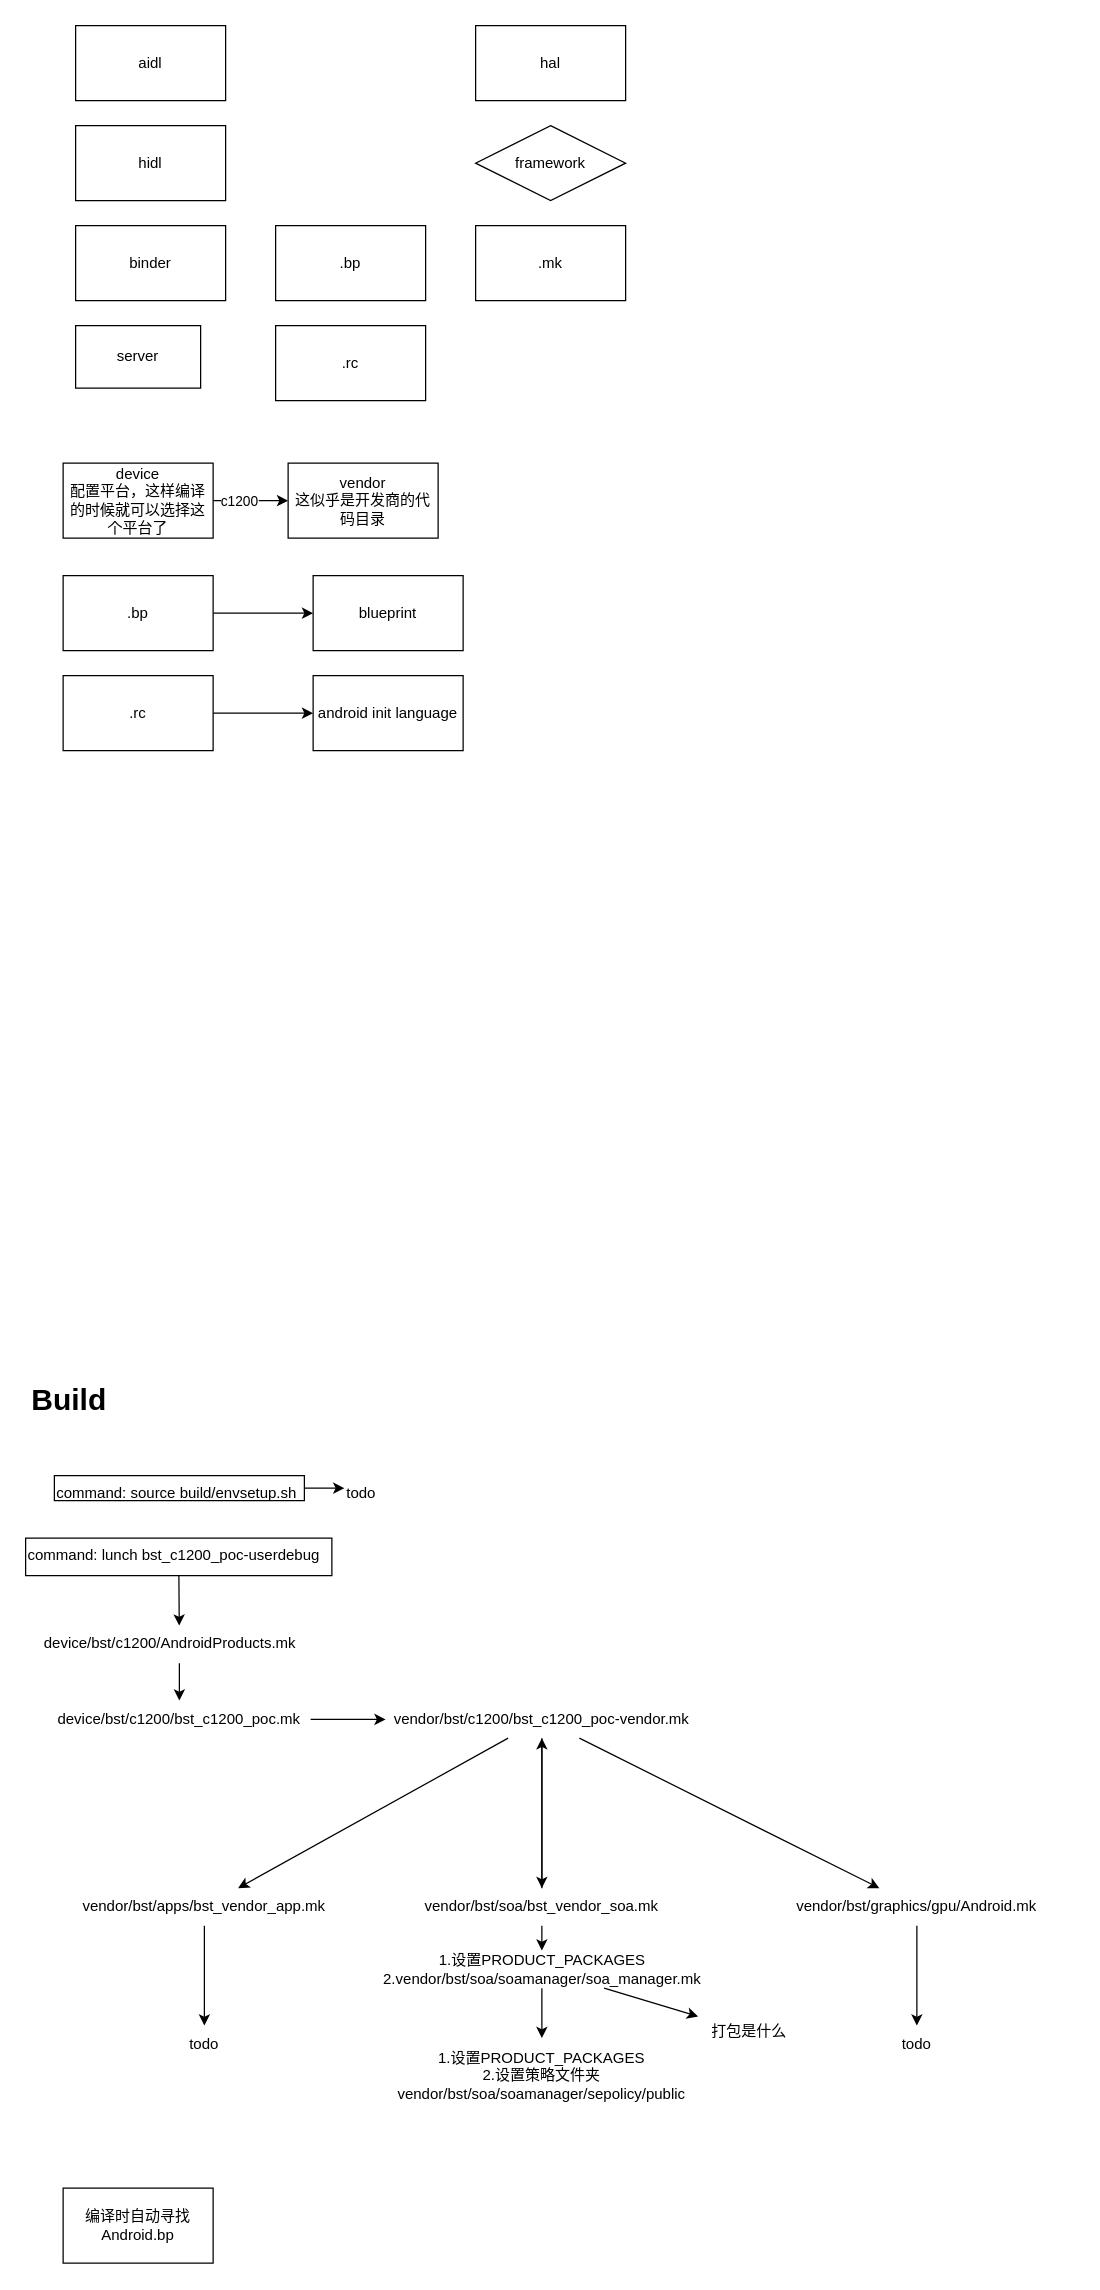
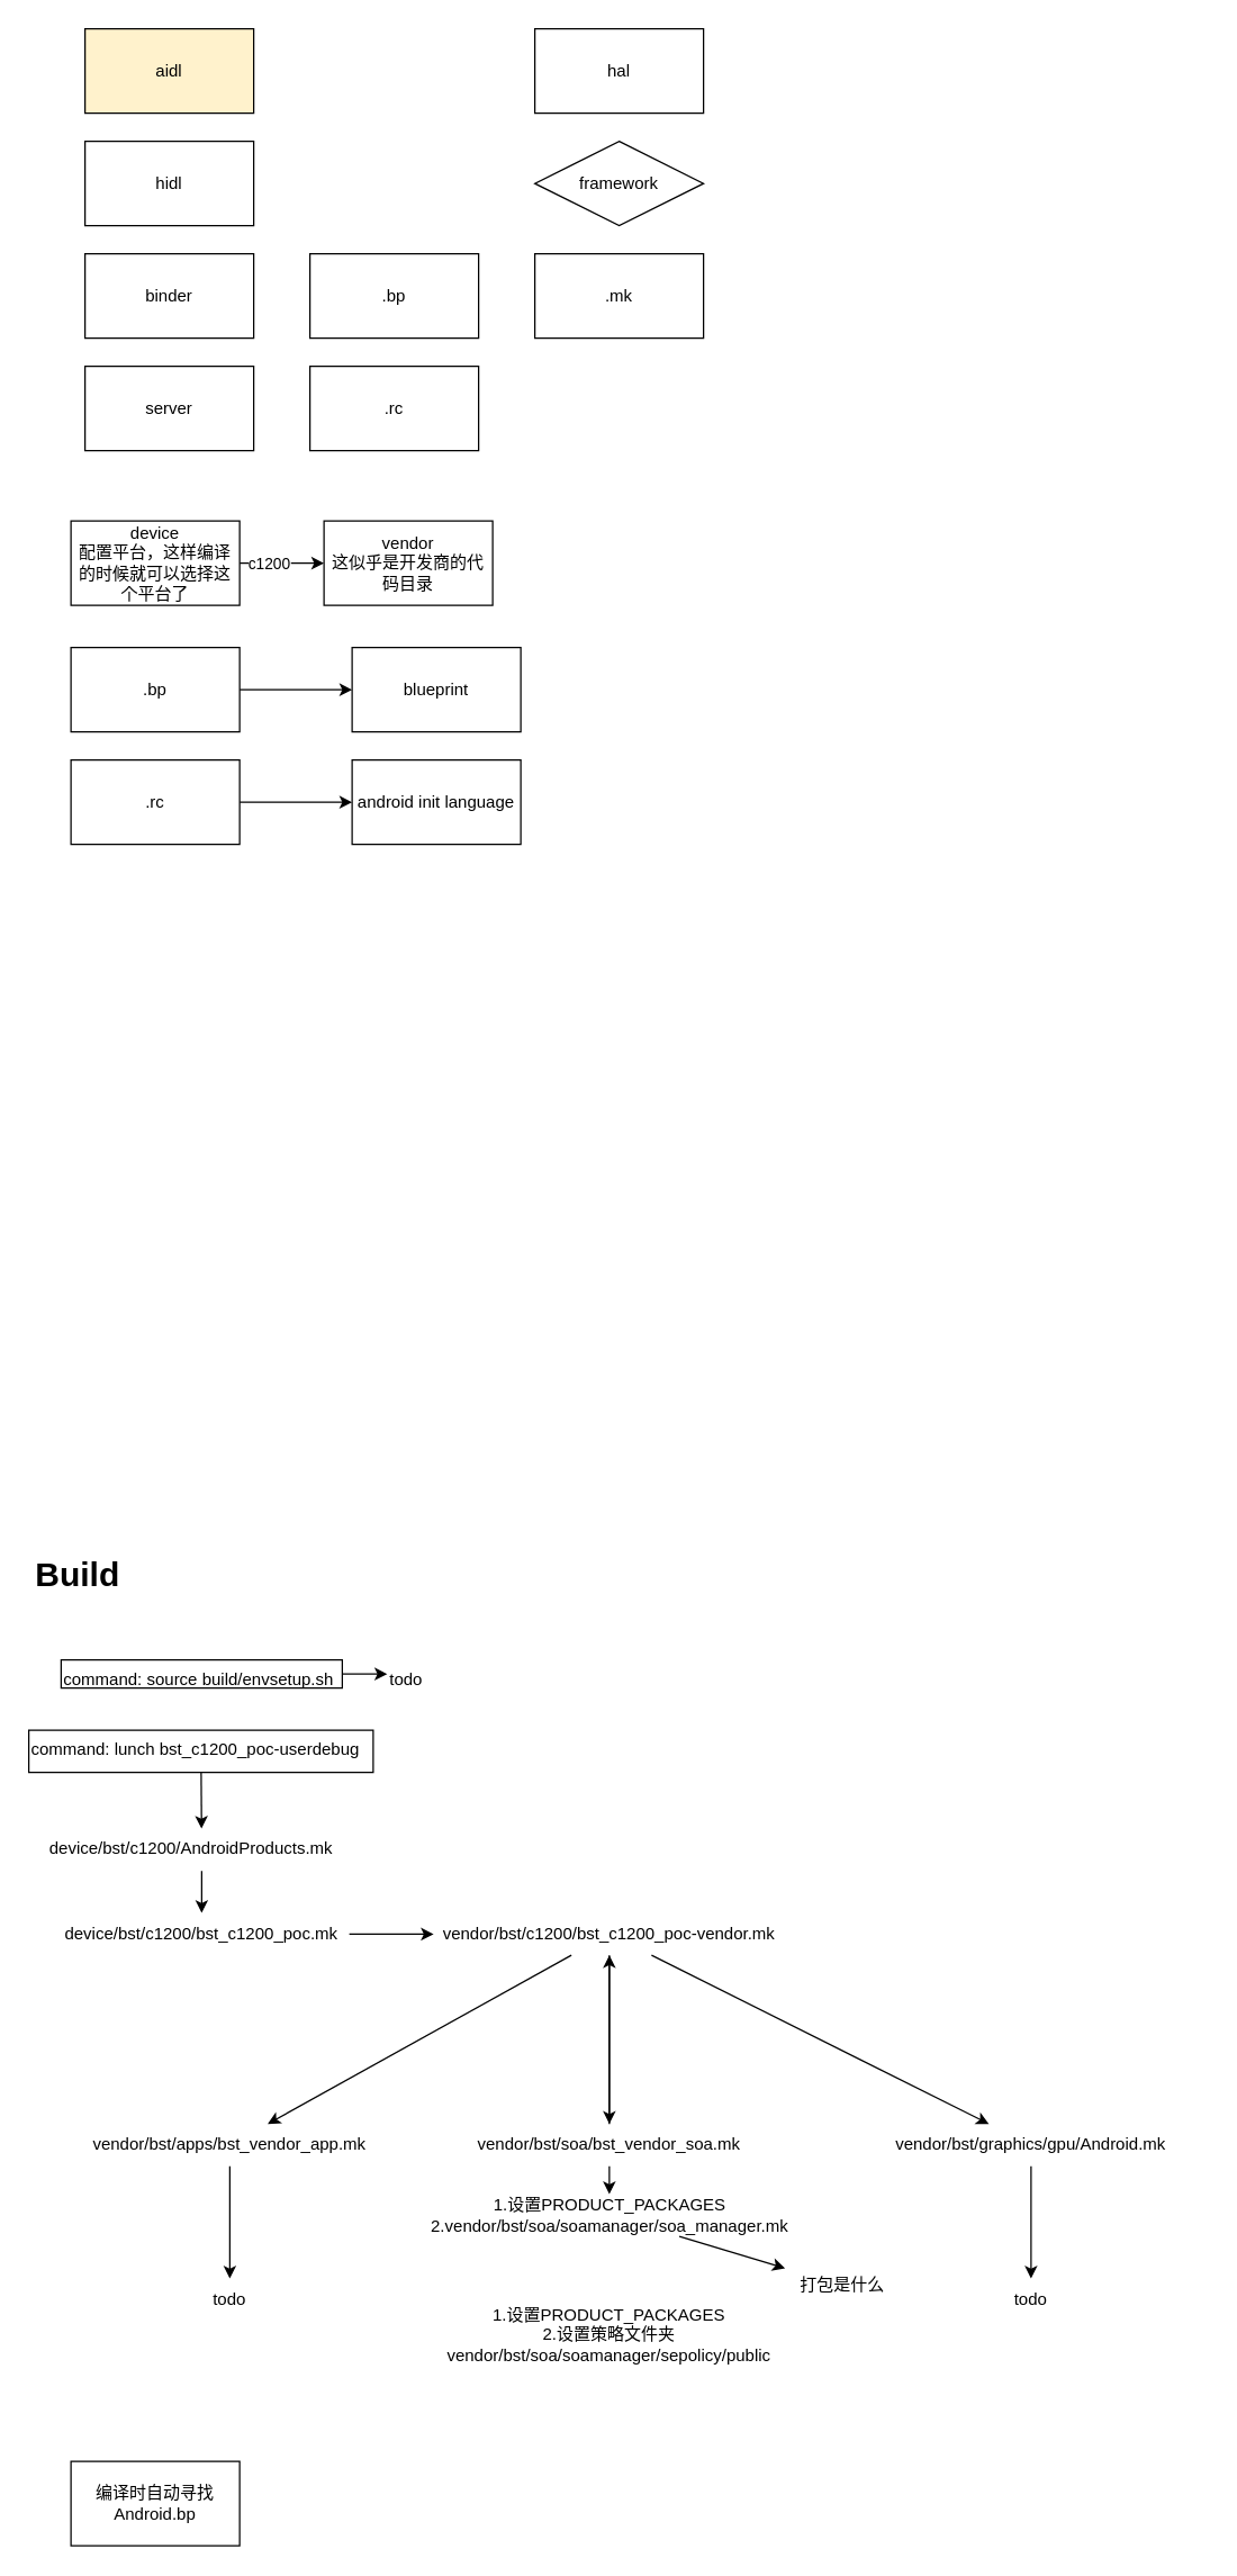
  <mxCell id="0" />
  <mxCell id="1" parent="0" />
- <mxCell id="2" value="aidl" style="rounded=0;whiteSpace=wrap;html=1;" parent="1" vertex="1"><mxGeometry x="60" y="20" width="120" height="60" as="geometry" /></mxCell>
+ <mxCell id="2" value="aidl" style="rounded=0;whiteSpace=wrap;html=1;fillColor=#fff2cc;" parent="1" vertex="1"><mxGeometry x="60" y="20" width="120" height="60" as="geometry" /></mxCell>
  <mxCell id="3" value="binder" style="rounded=0;whiteSpace=wrap;html=1;" parent="1" vertex="1"><mxGeometry x="60" y="180" width="120" height="60" as="geometry" /></mxCell>
  <mxCell id="4" value="vendor&lt;br&gt;这似乎是开发商的代码目录" style="rounded=0;whiteSpace=wrap;html=1;" parent="1" vertex="1"><mxGeometry x="230" y="370" width="120" height="60" as="geometry" /></mxCell>
  <mxCell id="5" style="edgeStyle=none;html=1;" parent="1" source="7" target="4" edge="1"><mxGeometry relative="1" as="geometry" /></mxCell>
  <mxCell id="6" value="c1200" style="edgeLabel;html=1;align=center;verticalAlign=middle;resizable=0;points=[];" parent="5" vertex="1" connectable="0"><mxGeometry x="-0.333" relative="1" as="geometry"><mxPoint as="offset" /></mxGeometry></mxCell>
  <mxCell id="7" value="device&lt;br&gt;配置平台，这样编译的时候就可以选择这个平台了" style="rounded=0;whiteSpace=wrap;html=1;" parent="1" vertex="1"><mxGeometry x="50" y="370" width="120" height="60" as="geometry" /></mxCell>
  <mxCell id="8" value="hidl" style="rounded=0;whiteSpace=wrap;html=1;" parent="1" vertex="1"><mxGeometry x="60" y="100" width="120" height="60" as="geometry" /></mxCell>
  <mxCell id="9" value="hal" style="rounded=0;whiteSpace=wrap;html=1;" parent="1" vertex="1"><mxGeometry x="380" y="20" width="120" height="60" as="geometry" /></mxCell>
  <mxCell id="10" value="framework" style="rhombus;whiteSpace=wrap;html=1;" parent="1" vertex="1"><mxGeometry x="380" y="100" width="120" height="60" as="geometry" /></mxCell>
  <mxCell id="11" value=".bp" style="rounded=0;whiteSpace=wrap;html=1;" parent="1" vertex="1"><mxGeometry x="220" y="180" width="120" height="60" as="geometry" /></mxCell>
  <mxCell id="12" value=".mk" style="rounded=0;whiteSpace=wrap;html=1;" parent="1" vertex="1"><mxGeometry x="380" y="180" width="120" height="60" as="geometry" /></mxCell>
- <mxCell id="13" value="server" style="rounded=0;whiteSpace=wrap;html=1;" parent="1" vertex="1"><mxGeometry x="60" y="260" width="100" height="50" as="geometry" /></mxCell>
+ <mxCell id="13" value="server" style="rounded=0;whiteSpace=wrap;html=1;" parent="1" vertex="1"><mxGeometry x="60" y="260" width="120" height="60" as="geometry" /></mxCell>
  <mxCell id="14" style="edgeStyle=none;html=1;" parent="1" source="15" target="19" edge="1"><mxGeometry relative="1" as="geometry" /></mxCell>
  <mxCell id="15" value="device/bst/c1200/bst_c1200_poc.mk" style="text;html=1;strokeColor=none;fillColor=none;align=center;verticalAlign=middle;whiteSpace=wrap;rounded=0;" parent="1" vertex="1"><mxGeometry x="38" y="1360" width="210" height="30" as="geometry" /></mxCell>
  <mxCell id="16" value="" style="edgeStyle=none;html=1;" parent="1" source="19" target="22" edge="1"><mxGeometry relative="1" as="geometry" /></mxCell>
  <mxCell id="17" style="edgeStyle=none;html=1;" parent="1" source="19" target="24" edge="1"><mxGeometry relative="1" as="geometry" /></mxCell>
  <mxCell id="18" style="edgeStyle=none;html=1;" parent="1" source="19" target="26" edge="1"><mxGeometry relative="1" as="geometry" /></mxCell>
  <mxCell id="19" value="vendor/bst/c1200/bst_c1200_poc-vendor.mk" style="text;html=1;strokeColor=none;fillColor=none;align=center;verticalAlign=middle;whiteSpace=wrap;rounded=0;" parent="1" vertex="1"><mxGeometry x="308" y="1360" width="250" height="30" as="geometry" /></mxCell>
  <mxCell id="20" value="" style="edgeStyle=none;html=1;" parent="1" source="22" target="19" edge="1"><mxGeometry relative="1" as="geometry" /></mxCell>
  <mxCell id="21" value="" style="edgeStyle=none;html=1;" parent="1" source="22" target="40" edge="1"><mxGeometry relative="1" as="geometry"><mxPoint x="433" y="1560" as="targetPoint" /></mxGeometry></mxCell>
  <mxCell id="22" value="vendor/bst/soa/bst_vendor_soa.mk" style="text;html=1;strokeColor=none;fillColor=none;align=center;verticalAlign=middle;whiteSpace=wrap;rounded=0;" parent="1" vertex="1"><mxGeometry x="308" y="1510" width="250" height="30" as="geometry" /></mxCell>
  <mxCell id="23" value="" style="edgeStyle=none;html=1;" parent="1" source="24" target="35" edge="1"><mxGeometry relative="1" as="geometry" /></mxCell>
  <mxCell id="24" value="vendor/bst/apps/bst_vendor_app.mk" style="text;html=1;strokeColor=none;fillColor=none;align=center;verticalAlign=middle;whiteSpace=wrap;rounded=0;" parent="1" vertex="1"><mxGeometry x="38" y="1510" width="250" height="30" as="geometry" /></mxCell>
  <mxCell id="25" value="" style="edgeStyle=none;html=1;" parent="1" source="26" target="36" edge="1"><mxGeometry relative="1" as="geometry" /></mxCell>
  <mxCell id="26" value="vendor/bst/graphics/gpu/Android.mk" style="text;html=1;strokeColor=none;fillColor=none;align=center;verticalAlign=middle;whiteSpace=wrap;rounded=0;" parent="1" vertex="1"><mxGeometry x="608" y="1510" width="250" height="30" as="geometry" /></mxCell>
  <mxCell id="27" value="&lt;h1&gt;Build&lt;/h1&gt;" style="text;html=1;strokeColor=none;fillColor=none;spacing=5;spacingTop=-20;whiteSpace=wrap;overflow=hidden;rounded=0;" parent="1" vertex="1"><mxGeometry y="1100" width="80" height="40" as="geometry" x="20" /></mxCell>
  <mxCell id="28" style="edgeStyle=none;html=1;" parent="1" source="29" target="15" edge="1"><mxGeometry relative="1" as="geometry" /></mxCell>
  <mxCell id="29" value="&lt;span style=&quot;text-align: center;&quot;&gt;device/bst/c1200/&lt;/span&gt;AndroidProducts.mk" style="text;whiteSpace=wrap;html=1;" parent="1" vertex="1"><mxGeometry x="33" y="1300" width="220" height="30" as="geometry" /></mxCell>
  <mxCell id="30" value="" style="edgeStyle=none;html=1;" parent="1" source="31" target="34" edge="1"><mxGeometry relative="1" as="geometry" /></mxCell>
  <mxCell id="31" value="command: source build/envsetup.sh" style="text;whiteSpace=wrap;html=1;strokeColor=default;" parent="1" vertex="1"><mxGeometry x="43" y="1180" width="200" height="20" as="geometry" /></mxCell>
  <mxCell id="32" style="edgeStyle=none;html=1;" parent="1" source="33" target="29" edge="1"><mxGeometry relative="1" as="geometry" /></mxCell>
  <mxCell id="33" value="&lt;div data-docx-has-block-data=&quot;false&quot; data-page-id=&quot;SnEbdefBPoBhnIxvqDdcv9HEn8d&quot;&gt;&lt;div class=&quot;old-record-id-SGwddmuJuo23nlxqRuxcCMGGnXd&quot; style=&quot;&quot;&gt;command: lunch bst_c1200_poc-userdebug&lt;/div&gt;&lt;/div&gt;&lt;span class=&quot;lark-record-clipboard&quot; data-lark-record-format=&quot;docx/text&quot; data-lark-record-data=&quot;{&amp;quot;rootId&amp;quot;:&amp;quot;SnEbdefBPoBhnIxvqDdcv9HEn8d&amp;quot;,&amp;quot;text&amp;quot;:{&amp;quot;initialAttributedTexts&amp;quot;:{&amp;quot;text&amp;quot;:{&amp;quot;0&amp;quot;:&amp;quot;lunch bst_c1200_poc-userdebug&amp;quot;},&amp;quot;attribs&amp;quot;:{&amp;quot;0&amp;quot;:&amp;quot;*0+t&amp;quot;}},&amp;quot;apool&amp;quot;:{&amp;quot;numToAttrib&amp;quot;:{&amp;quot;0&amp;quot;:[&amp;quot;author&amp;quot;,&amp;quot;7112714816193708033&amp;quot;]},&amp;quot;nextNum&amp;quot;:1}},&amp;quot;type&amp;quot;:&amp;quot;text&amp;quot;,&amp;quot;referenceRecordMap&amp;quot;:{},&amp;quot;extra&amp;quot;:{&amp;quot;channel&amp;quot;:&amp;quot;saas&amp;quot;,&amp;quot;mention_page_title&amp;quot;:{},&amp;quot;external_mention_url&amp;quot;:{}},&amp;quot;isKeepQuoteContainer&amp;quot;:false,&amp;quot;isFromCode&amp;quot;:true,&amp;quot;selection&amp;quot;:[{&amp;quot;id&amp;quot;:83,&amp;quot;type&amp;quot;:&amp;quot;text&amp;quot;,&amp;quot;selection&amp;quot;:{&amp;quot;start&amp;quot;:64,&amp;quot;end&amp;quot;:93},&amp;quot;recordId&amp;quot;:&amp;quot;SGwddmuJuo23nlxqRuxcCMGGnXd&amp;quot;}],&amp;quot;payloadMap&amp;quot;:{},&amp;quot;isCut&amp;quot;:false}&quot;&gt;&lt;/span&gt;" style="text;whiteSpace=wrap;html=1;strokeColor=default;" parent="1" vertex="1"><mxGeometry y="1230" width="245" height="30" as="geometry" x="20" /></mxCell>
  <mxCell id="34" value="todo" style="text;whiteSpace=wrap;html=1;" parent="1" vertex="1"><mxGeometry x="275" y="1180" width="170" height="20" as="geometry" /></mxCell>
  <mxCell id="35" value="todo" style="text;html=1;strokeColor=none;fillColor=none;align=center;verticalAlign=middle;whiteSpace=wrap;rounded=0;" parent="1" vertex="1"><mxGeometry x="38" y="1620" width="250" height="30" as="geometry" /></mxCell>
  <mxCell id="36" value="todo" style="text;html=1;strokeColor=none;fillColor=none;align=center;verticalAlign=middle;whiteSpace=wrap;rounded=0;" parent="1" vertex="1"><mxGeometry x="608" y="1620" width="250" height="30" as="geometry" /></mxCell>
  <mxCell id="37" value="" style="edgeStyle=none;html=1;" parent="1" source="40" target="38" edge="1"><mxGeometry relative="1" as="geometry"><mxPoint x="519" y="1575" as="sourcePoint" /></mxGeometry></mxCell>
  <mxCell id="38" value="打包是什么" style="text;html=1;strokeColor=none;fillColor=none;align=center;verticalAlign=middle;whiteSpace=wrap;rounded=0;" parent="1" vertex="1"><mxGeometry x="558" y="1610" width="82" height="30" as="geometry" /></mxCell>
- <mxCell id="39" value="" style="edgeStyle=none;html=1;" parent="1" source="40" target="41" edge="1"><mxGeometry relative="1" as="geometry" /></mxCell>
  <mxCell id="40" value="1.设置PRODUCT_PACKAGES&lt;br&gt;2.vendor/bst/soa/soamanager/soa_manager.mk" style="text;html=1;strokeColor=none;fillColor=none;align=center;verticalAlign=middle;whiteSpace=wrap;rounded=0;" parent="1" vertex="1"><mxGeometry x="293.5" y="1560" width="279" height="30" as="geometry" /></mxCell>
  <mxCell id="41" value="1.设置PRODUCT_PACKAGES&lt;br&gt;2.设置策略文件夹&lt;br&gt;vendor/bst/soa/soamanager/sepolicy/public" style="text;html=1;strokeColor=none;fillColor=none;align=center;verticalAlign=middle;whiteSpace=wrap;rounded=0;" parent="1" vertex="1"><mxGeometry x="307" y="1630" width="252" height="60" as="geometry" /></mxCell>
  <mxCell id="42" value="编译时自动寻找Android.bp" style="rounded=0;whiteSpace=wrap;html=1;strokeColor=default;" parent="1" vertex="1"><mxGeometry x="50" y="1750" width="120" height="60" as="geometry" /></mxCell>
  <mxCell id="43" value=".rc" style="rounded=0;whiteSpace=wrap;html=1;" vertex="1" parent="1"><mxGeometry x="220" y="260" width="120" height="60" as="geometry" /></mxCell>
  <mxCell id="44" value="" style="edgeStyle=none;html=1;" edge="1" parent="1" source="45" target="48"><mxGeometry relative="1" as="geometry" /></mxCell>
  <mxCell id="45" value=".bp" style="rounded=0;whiteSpace=wrap;html=1;" vertex="1" parent="1"><mxGeometry x="50" y="460" width="120" height="60" as="geometry" /></mxCell>
  <mxCell id="46" value="" style="edgeStyle=none;html=1;" edge="1" parent="1" source="47" target="49"><mxGeometry relative="1" as="geometry" /></mxCell>
  <mxCell id="47" value=".rc" style="rounded=0;whiteSpace=wrap;html=1;" vertex="1" parent="1"><mxGeometry x="50" y="540" width="120" height="60" as="geometry" /></mxCell>
  <mxCell id="48" value="blueprint" style="whiteSpace=wrap;html=1;rounded=0;" vertex="1" parent="1"><mxGeometry x="250" y="460" width="120" height="60" as="geometry" /></mxCell>
  <mxCell id="49" value="android init language" style="whiteSpace=wrap;html=1;rounded=0;" vertex="1" parent="1"><mxGeometry x="250" y="540" width="120" height="60" as="geometry" /></mxCell>
